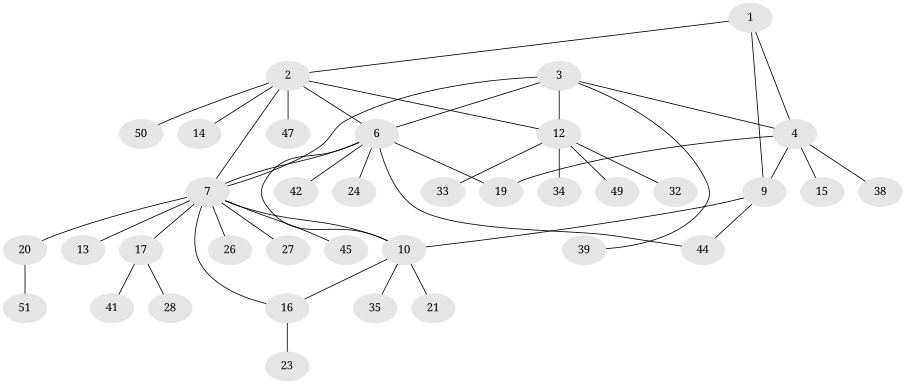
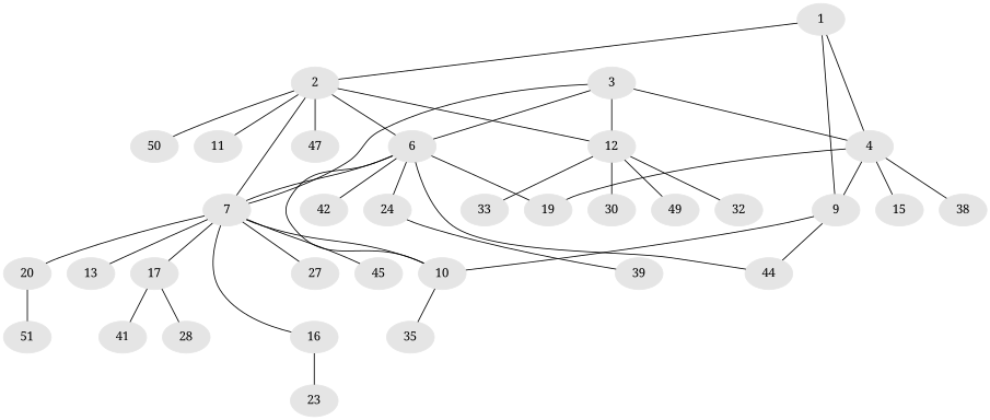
  graph {
    fontname="Noto Serif"
    node [color=gray90 fontname="Noto Serif" style=filled]
    edge [fontname="Noto Serif"]
    1 [super="+40"]
    2 [super="+5"]
    4 [super="+52"]
    9 [super="+11"]
    6 [super="+31"]
    7 [super="+8"]
    12 [super="+43"]
-   14 [super="+18"]
+   14 [super="+18" label=11]
    47
    50
    15
    19 [super="+29"]
    38 [super="+46"]
    10 [super="+37"]
    n15 [label=44]
    24
    42
    13
    16 [super="+22"]
    17 [super="+36"]
    20 [super="+25"]
-   26
    27
    45
    32
    33
-   34
+   34 [label=30]
    49
    3 [super="+30"]
    39
-   21
    35
    23
    28 [super="+44"]
    41
    51
    1 -- 2
    1 -- 4
    1 -- 9
    2 -- 6
    2 -- 7
    2 -- 12
    2 -- 14
    2 -- 47
    2 -- 50
    4 -- 9
    4 -- 15
    4 -- 19
    4 -- 38
    9 -- 10
    9 -- n15
    6 -- 7
    6 -- 19
    6 -- 10
    6 -- n15
    6 -- 24
    6 -- 42
    7 -- 10
    7 -- 13
    7 -- 16
    7 -- 17
    7 -- 20
-   7 -- 26
    7 -- 27
    7 -- 45
    12 -- 32
    12 -- 33
    12 -- 34
    12 -- 49
-   10 -- 16
-   10 -- 21
    10 -- 35
    16 -- 23
    17 -- 28
    17 -- 41
    20 -- 51
    3 -- 4
    3 -- 6
    3 -- 7
    3 -- 12
-   3 -- 39
+   24 -- 39
  }
